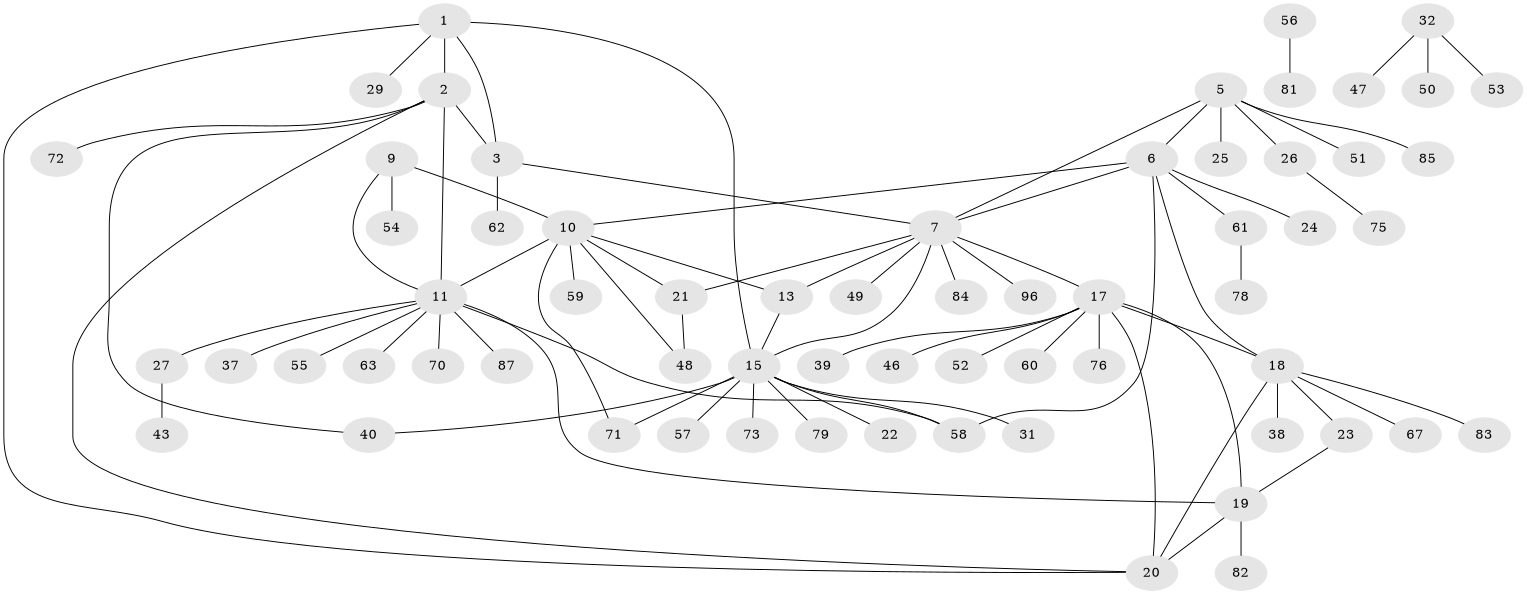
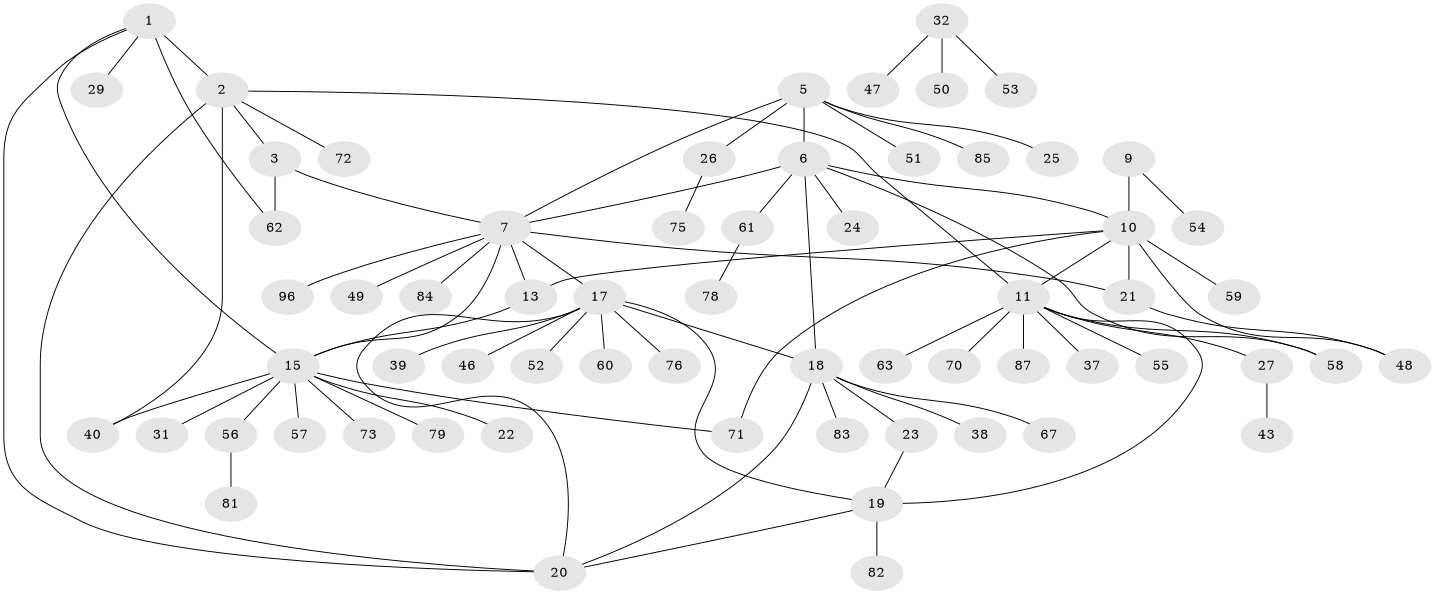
  graph {
    node [color=gray90 style=filled]
    1 [super="+4"]
    2 [super="+77"]
    3 [super="+45"]
    15 [super="+16"]
    20 [super="+44"]
    29 [super="+33"]
    11 [super="+86"]
    40
    72
    7 [super="+14"]
    62
    71
    22
    31 [super="+41"]
    56 [super="+74"]
    57
    73 [super="+89"]
    79
    32 [super="+80"]
    47
    50
    53
    58
    19 [super="+42"]
    27
    37
    55
    63
    70
    87
    13
    17 [super="+30"]
    21
    n34 [label=96]
    49
    84
    5 [super="+34"]
    6 [super="+8"]
    25
    26 [super="+35"]
    51
    85
    10 [super="+12"]
    18 [super="+28"]
    24
    61
    75
    48 [super="+65"]
    59
    23 [super="+88"]
    38
    67
    83
    78
    39 [super="+68"]
    46
    52 [super="+66"]
    60
    76
    9 [super="+69"]
    54
    82
    43
    81
    1 -- 2 [weight=2]
-   1 -- 3 [weight=2]
+   1 -- 62 [weight=2]
    1 -- 15
    1 -- 20
    1 -- 29
    2 -- 3
    2 -- 20
    2 -- 11
    2 -- 40
    2 -- 72
    3 -- 7
    3 -- 62
    15 -- 40
    15 -- 71
    15 -- 22
    15 -- 31
-   15 -- 58
+   15 -- 56
    15 -- 57
    15 -- 73
    15 -- 79
    11 -- 58
    11 -- 19
    11 -- 27
    11 -- 37
    11 -- 55
    11 -- 63
    11 -- 70
    11 -- 87
    7 -- 15 [weight=2]
    7 -- 13
    7 -- 17
    7 -- 21
    7 -- n34
    7 -- 49
    7 -- 84
    56 -- 81
    32 -- 47
    32 -- 50
    32 -- 53
    19 -- 20
    19 -- 82
    27 -- 43
    13 -- 15 [weight=2]
    17 -- 20
    17 -- 19
    17 -- 18
    17 -- 39
    17 -- 46
    17 -- 52
    17 -- 60
    17 -- 76
    21 -- 48
    5 -- 7
    5 -- 6 [weight=2]
    5 -- 25
    5 -- 26
    5 -- 51
    5 -- 85
    6 -- 7 [weight=2]
    6 -- 58
    6 -- 10
    6 -- 18
    6 -- 24
    6 -- 61
    26 -- 75
    10 -- 11 [weight=2]
    10 -- 71
    10 -- 13
    10 -- 21
    10 -- 48
    10 -- 59
    18 -- 20
    18 -- 23
    18 -- 38
    18 -- 67
    18 -- 83
    61 -- 78
    23 -- 19
-   9 -- 11
    9 -- 10 [weight=2]
    9 -- 54
  }
